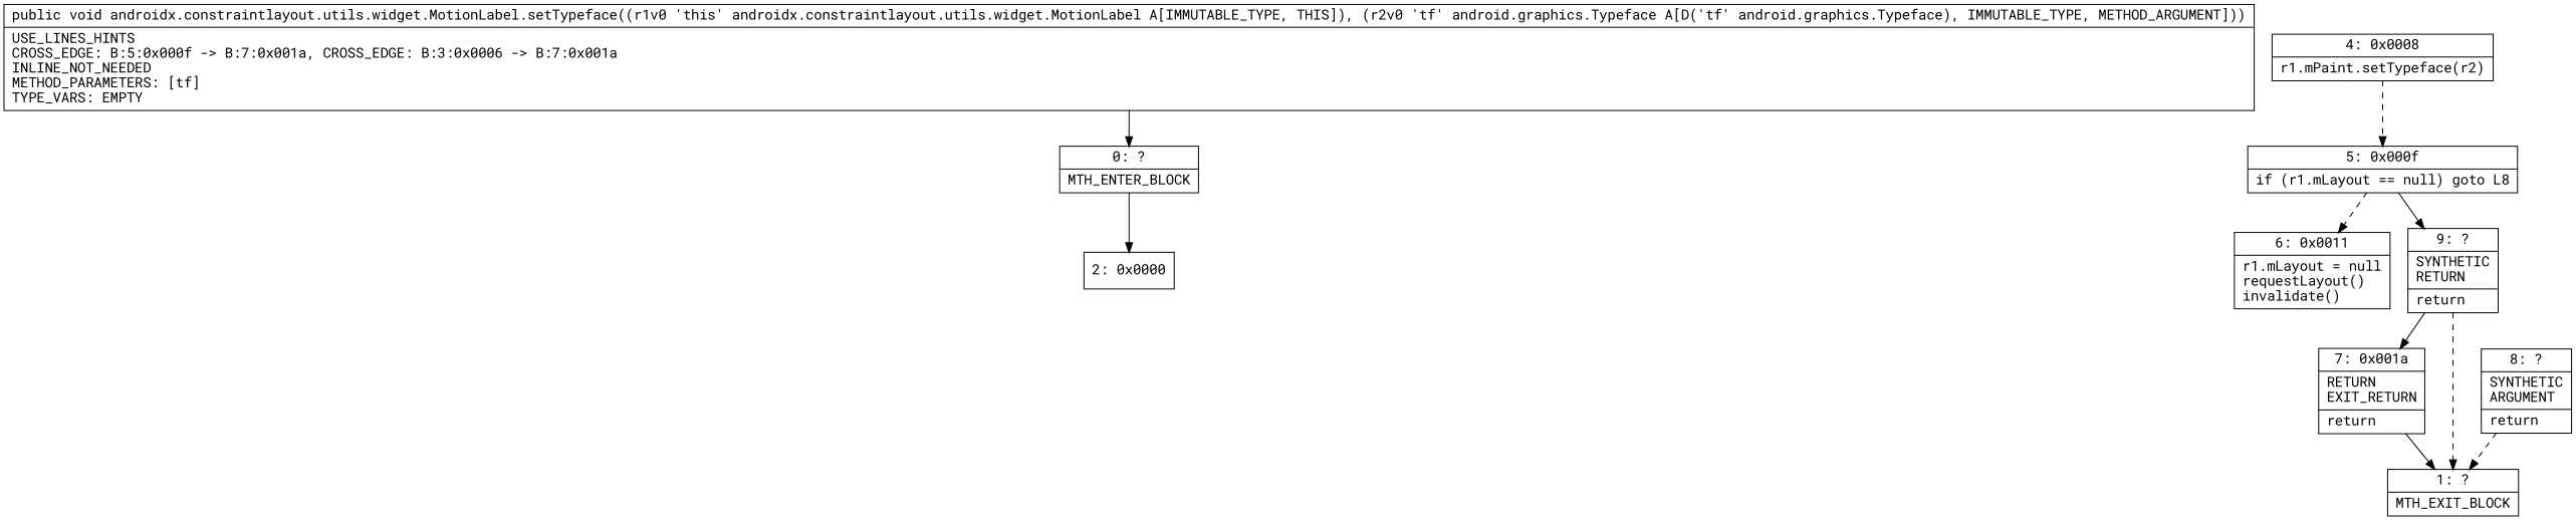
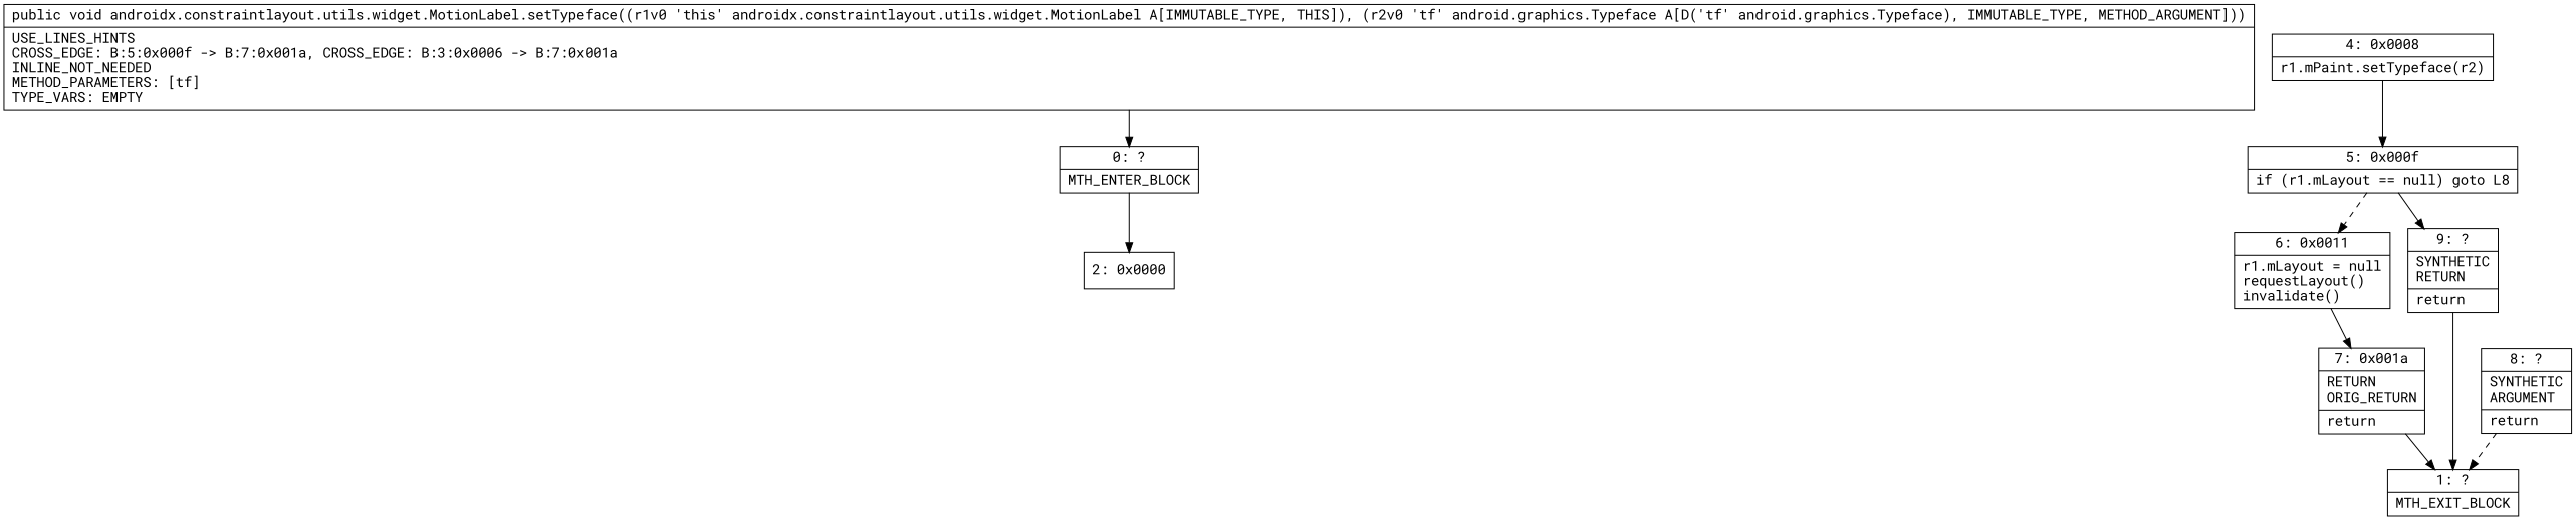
  digraph {
    fontname="Roboto Mono"
    node [fontname="Roboto Mono" shape=record]
    edge [fontname="Roboto Mono"]
    n1 [label="{0\:\ ?|MTH_ENTER_BLOCK\l}"]
    n2 [label="{2\:\ 0x0000}"]
    n3 [label="{4\:\ 0x0008|r1.mPaint.setTypeface(r2)\l}"]
    n4 [label="{5\:\ 0x000f|if (r1.mLayout == null) goto L8\l}"]
    n5 [label="{8\:\ ?|SYNTHETIC\lARGUMENT\l|return\l}"]
    n6 [label="{1\:\ ?|MTH_EXIT_BLOCK\l}"]
    n7 [label="{6\:\ 0x0011|r1.mLayout = null\lrequestLayout()\linvalidate()\l}"]
    n8 [label="{9\:\ ?|SYNTHETIC\lRETURN\l|return\l}"]
-   n9 [label="{7\:\ 0x001a|RETURN\lEXIT_RETURN\l|return\l}"]
+   n9 [label="{7\:\ 0x001a|RETURN\lORIG_RETURN\l|return\l}"]
    n10 [label="{public void androidx.constraintlayout.utils.widget.MotionLabel.setTypeface((r1v0 'this' androidx.constraintlayout.utils.widget.MotionLabel A[IMMUTABLE_TYPE, THIS]), (r2v0 'tf' android.graphics.Typeface A[D('tf' android.graphics.Typeface), IMMUTABLE_TYPE, METHOD_ARGUMENT]))  | USE_LINES_HINTS\lCROSS_EDGE: B:5:0x000f \-\> B:7:0x001a, CROSS_EDGE: B:3:0x0006 \-\> B:7:0x001a\lINLINE_NOT_NEEDED\lMETHOD_PARAMETERS: [tf]\lTYPE_VARS: EMPTY\l}"]
    n1 -> n2
-   n3 -> n4 [style=dashed]
+   n3 -> n4
    n4 -> n7 [style=dashed]
    n4 -> n8
    n5 -> n6 [style=dashed]
-   n8 -> n9
-   n8 -> n6 [style=dashed]
+   n7 -> n9
+   n8 -> n6
    n9 -> n6
    n10 -> n1
  }
